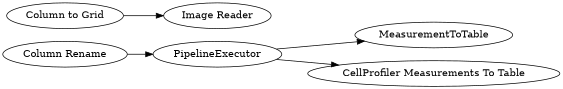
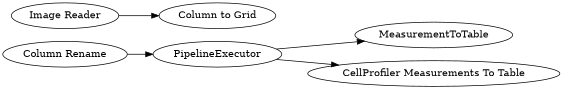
  digraph {
    rankdir=LR
    n1 [label=PipelineExecutor]
    n2 [label=MeasurementToTable]
    n3 [label="CellProfiler Measurements To Table"]
    n4 [label="Column to Grid"]
    n5 [label="Column Rename"]
    n6 [label="Image Reader"]
    n1 -> n2
    n1 -> n3
    n5 -> n1
-   n4 -> n6
+   n6 -> n4
  }
